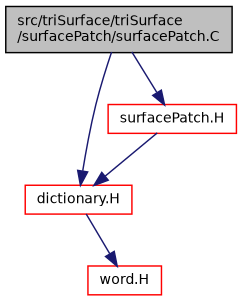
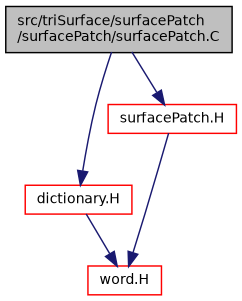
  digraph {
    node [color=red fontname=Helvetica fontsize=10 shape=record]
    edge [color=midnightblue fontname=Helvetica fontsize=10 labelfontname=Helvetica labelfontsize=10 style=solid]
-   n1 [color=black fillcolor=grey75 fontcolor=black height=0.2 label="src/triSurface/triSurface\l/surfacePatch/surfacePatch.C" style=filled width=0.4]
+   n1 [color=black fillcolor=grey75 fontcolor=black height=0.2 label="src/triSurface/surfacePatch\l/surfacePatch/surfacePatch.C" style=filled width=0.4]
    n2 [height=0.2 label="surfacePatch.H" width=0.4]
    n3 [height=0.2 label="dictionary.H" width=0.4]
    n4 [height=0.2 label="word.H" width=0.4]
    n1 -> n2
    n1 -> n3
-   n2 -> n3
+   n2 -> n4
    n3 -> n4
  }
